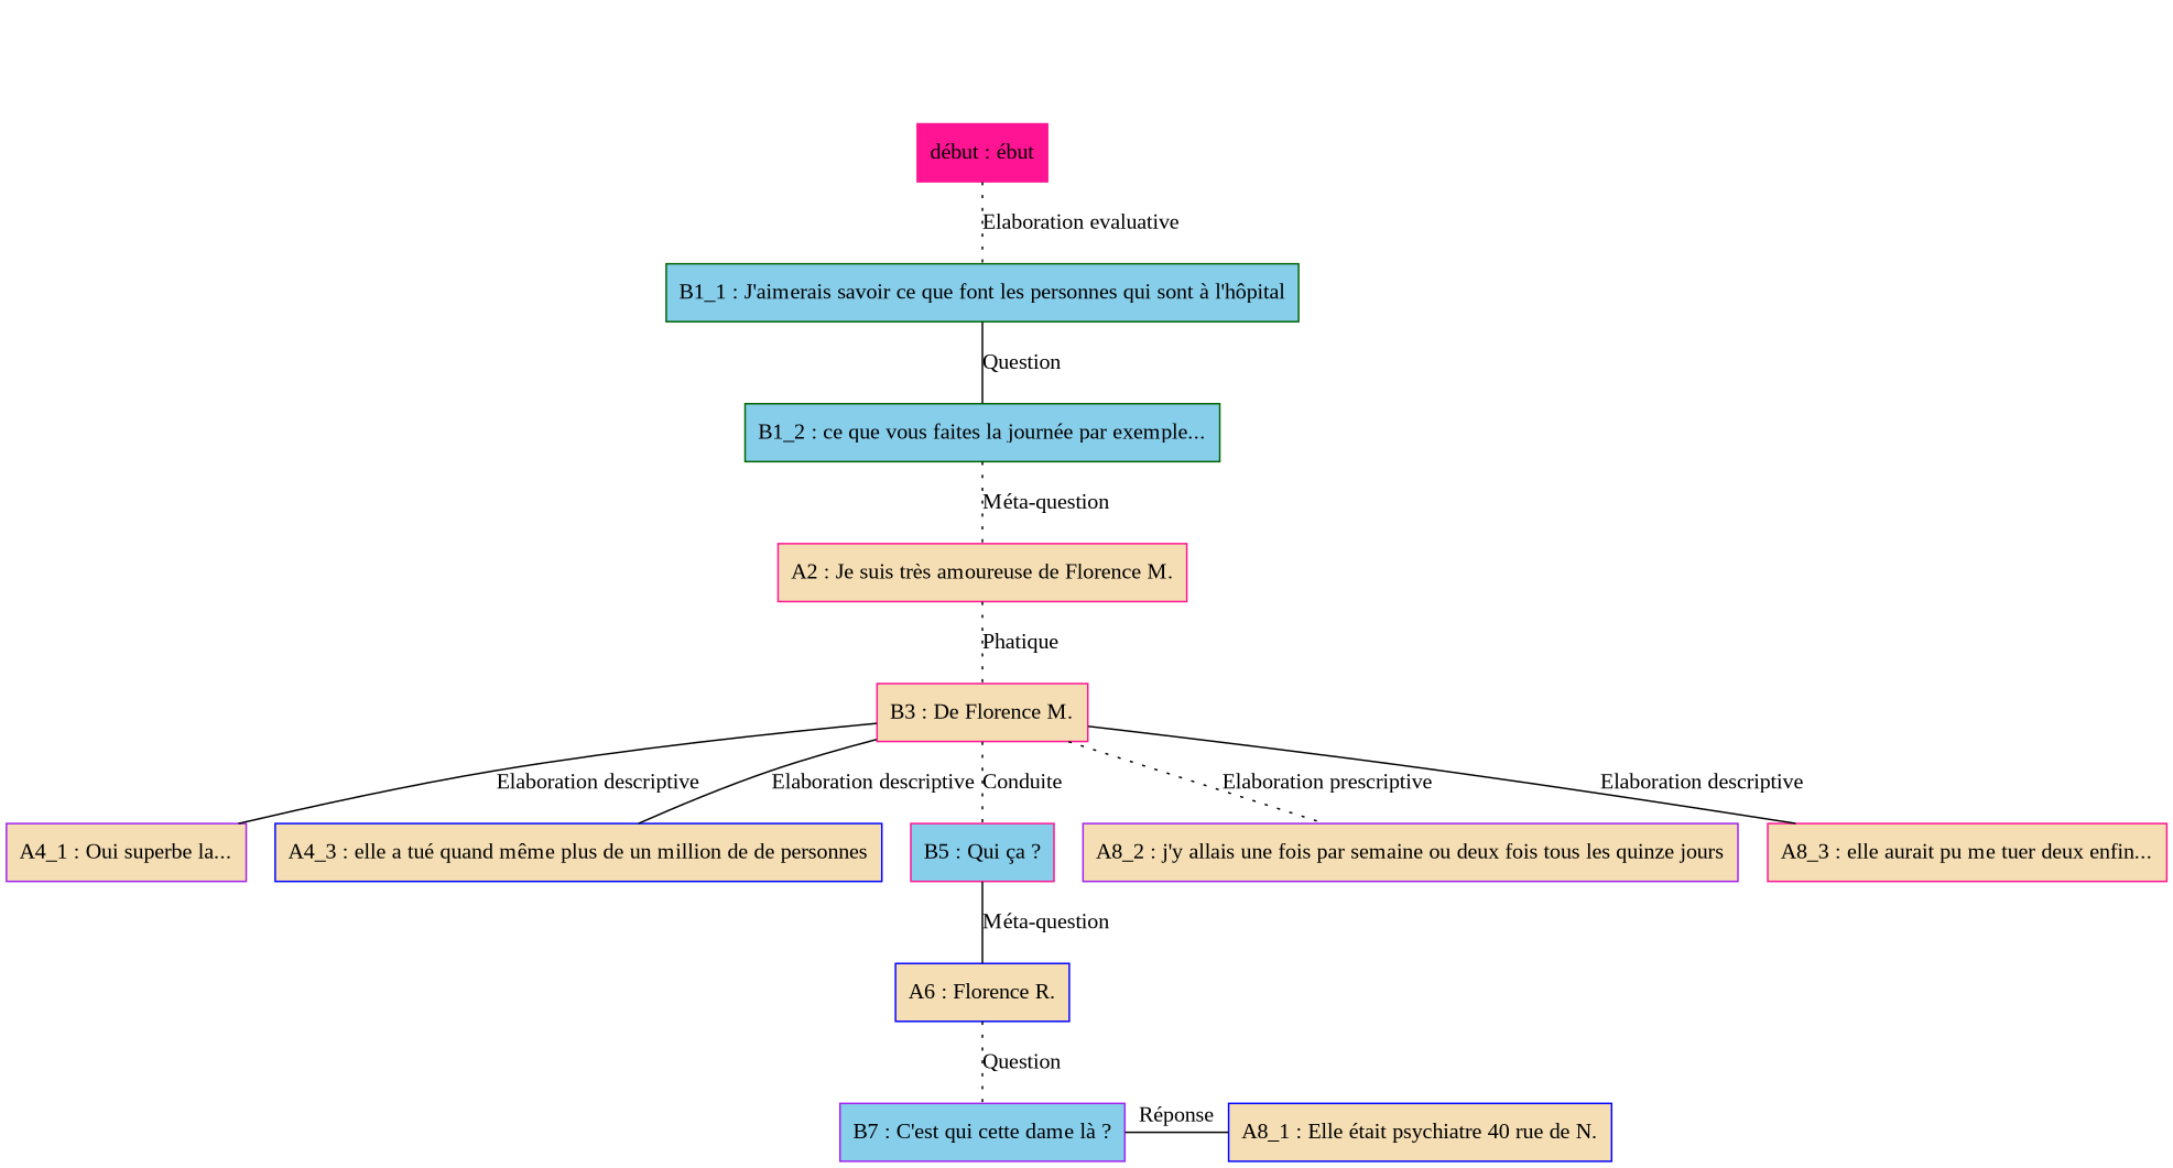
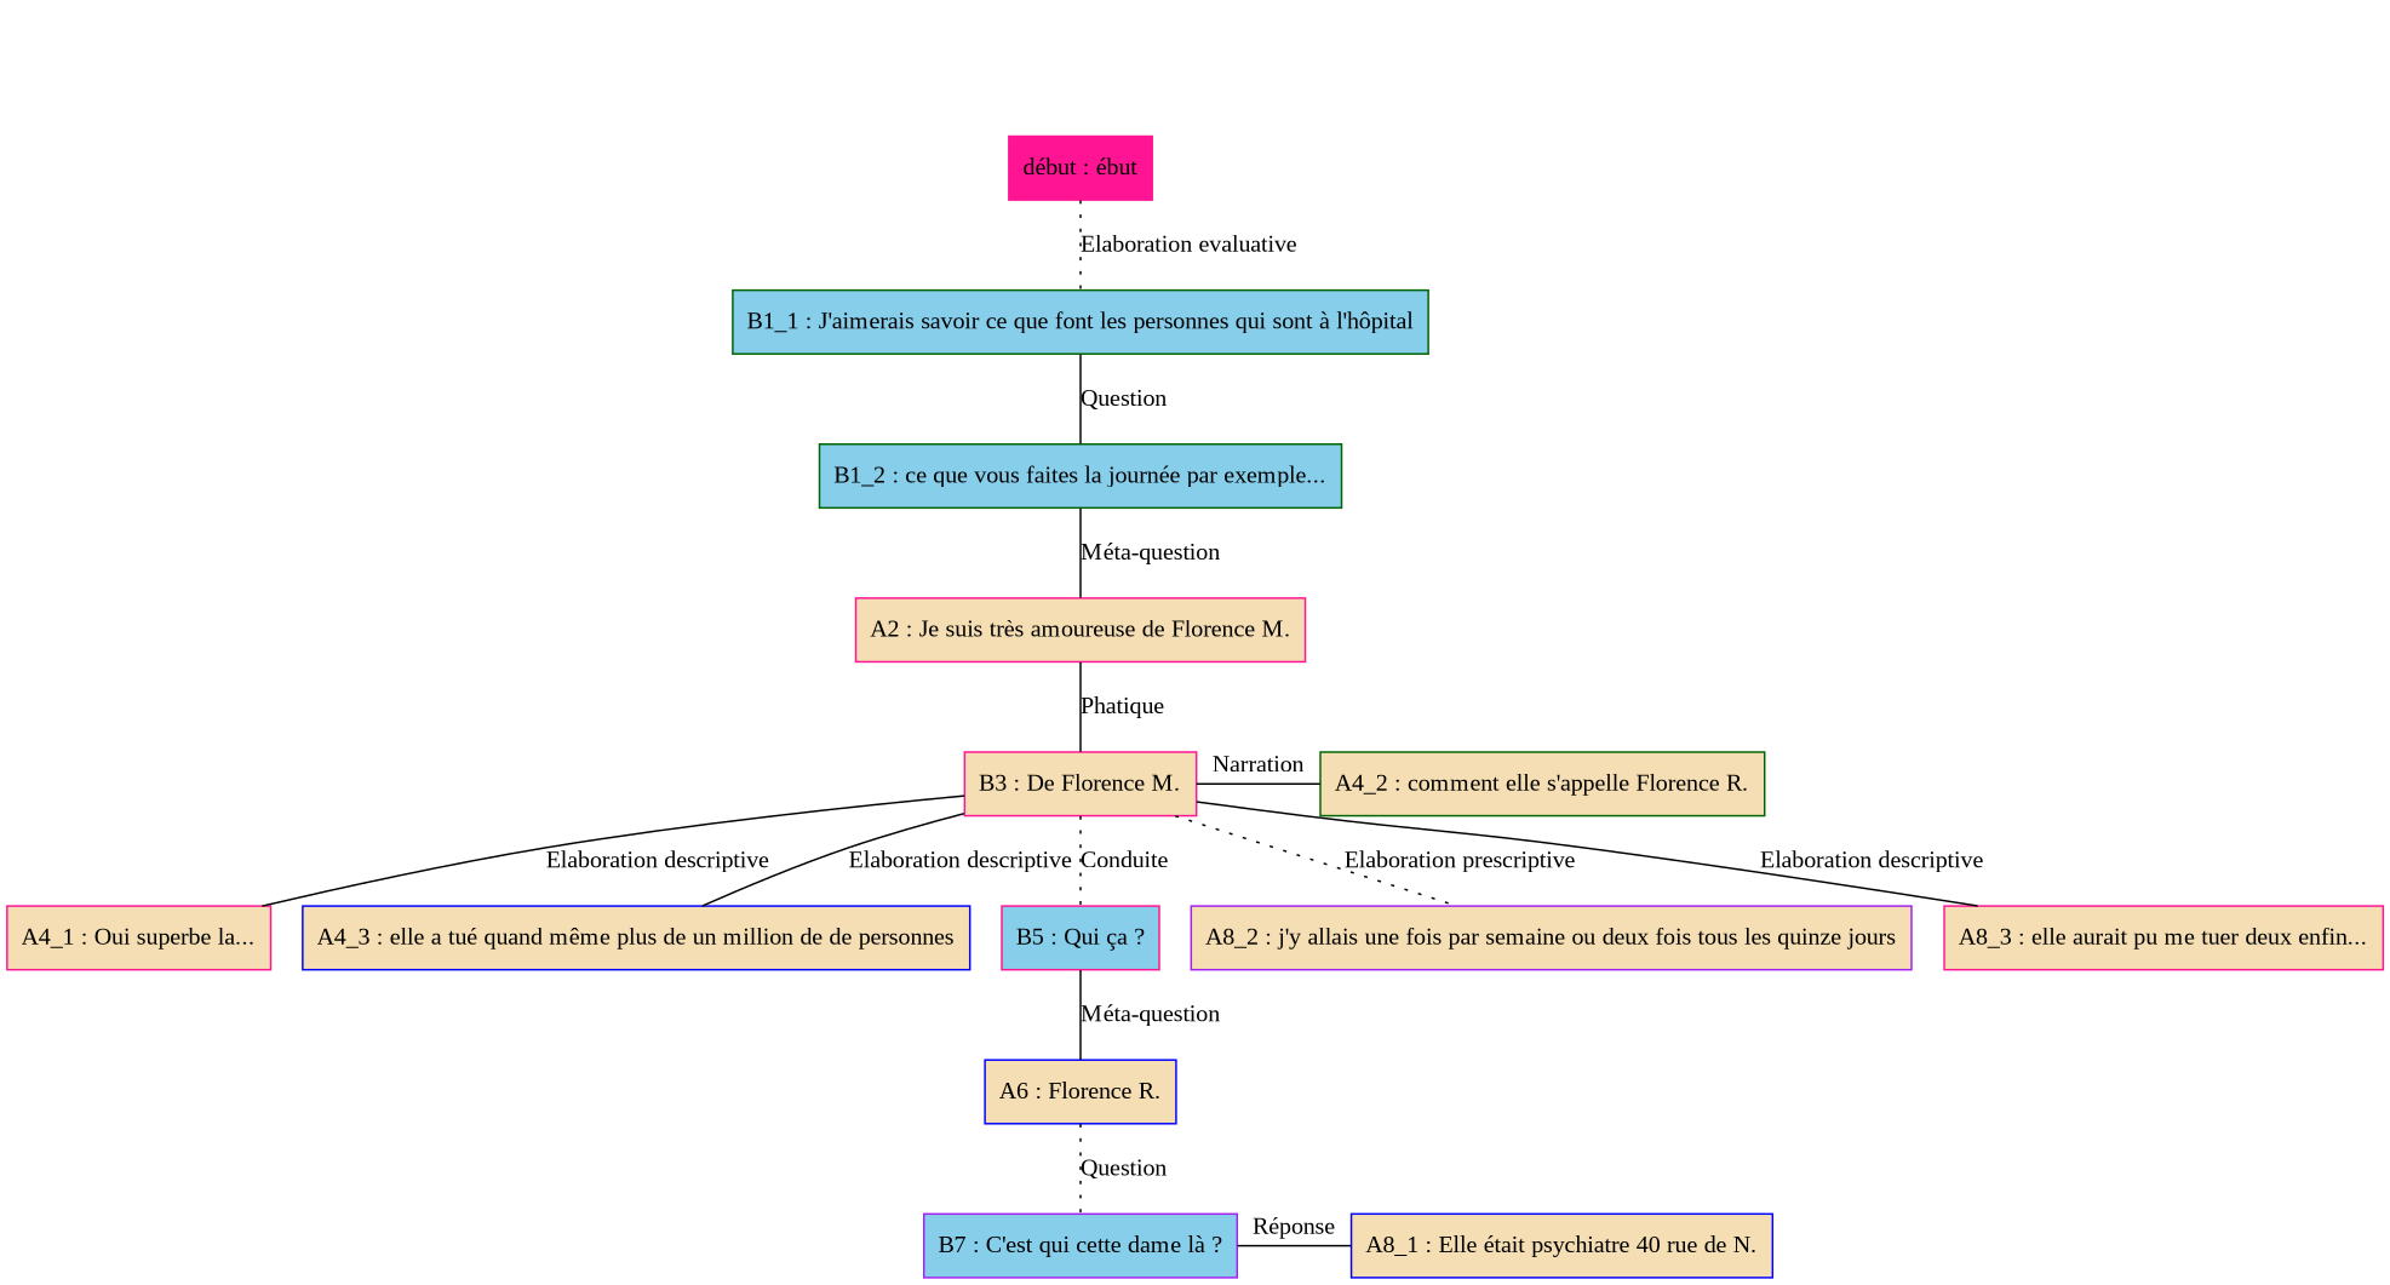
  digraph {
    fontname="Liberation Serif"
    newrank=true
    node [fontname="Liberation Serif" shape=box style=filled color=deeppink fillcolor=wheat]
    edge [fontname="Liberation Serif" style=solid dir=none weight=2]
    zero [style=invis color="" fillcolor=""]
    n2 [label="début : ébut" fillcolor=""]
    n3 [color=darkgreen fillcolor=skyblue label="B1_1 : J'aimerais savoir ce que font les personnes qui sont à l'hôpital"]
    n4 [color=darkgreen fillcolor=skyblue label="B1_2 : ce que vous faites la journée par exemple..."]
    n5 [label="A2 : Je suis très amoureuse de Florence M."]
    n6 [label="B3 : De Florence M."]
-   n8 [color=purple label="A4_1 : Oui superbe la..."]
+   n7 [color=darkgreen label="A4_2 : comment elle s'appelle Florence R."]
+   n8 [label="A4_1 : Oui superbe la..."]
    n9 [color=blue label="A4_3 : elle a tué quand même plus de un million de de personnes"]
    n10 [fillcolor=skyblue label="B5 : Qui ça ?"]
    n11 [color=purple label="A8_2 : j'y allais une fois par semaine ou deux fois tous les quinze jours"]
    n12 [label="A8_3 : elle aurait pu me tuer deux enfin..."]
    n13 [color=blue label="A6 : Florence R."]
    n14 [color=purple fillcolor=skyblue label="B7 : C'est qui cette dame là ?"]
    n15 [color=blue label="A8_1 : Elle était psychiatre 40 rue de N."]
    zero -> n2 [style=invis dir="" weight=""]
    n2 -> n3 [label="Elaboration evaluative" style=dotted]
    n3 -> n4 [label=Question]
-   n4 -> n5 [label="Méta-question" style=dotted]
-   n5 -> n6 [label=Phatique style=dotted]
+   n4 -> n5 [label="Méta-question"]
+   n5 -> n6 [label=Phatique]
+   n5 -> n7 [style=invis weight=1 dir=""]
+   n6 -> n7 [constraint=false label=Narration weight=""]
    n6 -> n8 [label="Elaboration descriptive"]
    n6 -> n9 [label="Elaboration descriptive"]
    n6 -> n10 [label=Conduite style=dotted]
    n6 -> n11 [label="Elaboration prescriptive" style=dotted]
    n6 -> n12 [label="Elaboration descriptive"]
    n10 -> n13 [label="Méta-question"]
    n13 -> n14 [label=Question style=dotted]
    n13 -> n15 [style=invis weight=1 dir=""]
    n14 -> n15 [constraint=false label="Réponse" weight=""]
  }
